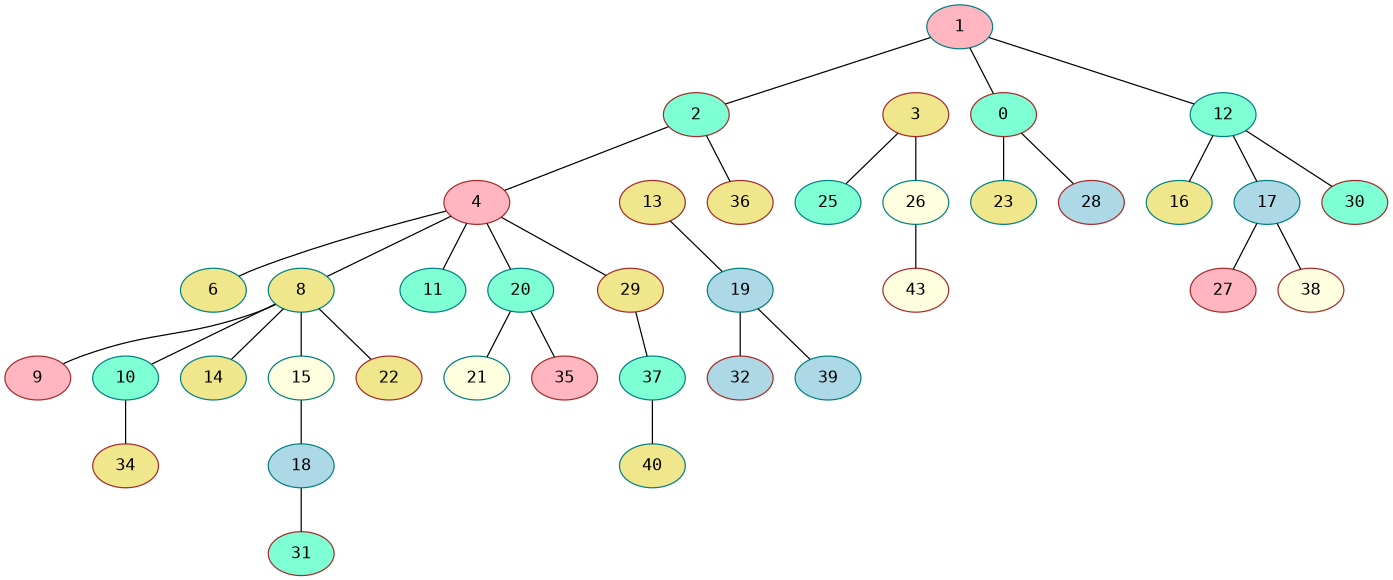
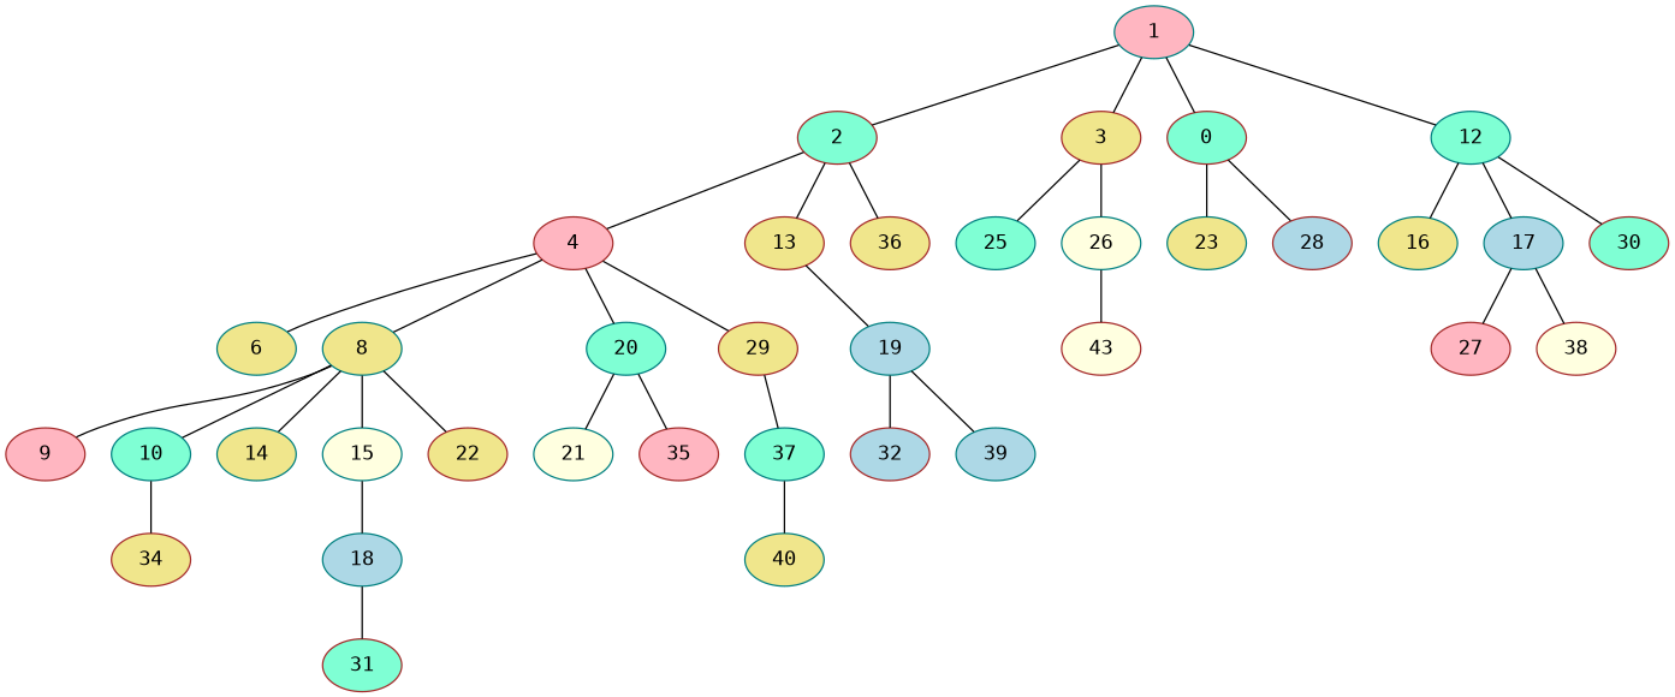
  graph {
    fontname="DejaVu Sans Mono"
    node [color=teal fillcolor=khaki fontname="DejaVu Sans Mono" style=filled]
    edge [fontname="DejaVu Sans Mono"]
    1 [fillcolor=lightpink]
    2 [color=brown fillcolor=aquamarine]
    3 [color=brown]
    n4 [color=brown fillcolor=aquamarine label=0]
    12 [fillcolor=aquamarine]
    4 [color=brown fillcolor=lightpink]
    13 [color=brown]
    36 [color=brown]
    25 [fillcolor=aquamarine]
    26 [fillcolor=lightyellow]
    23
    28 [color=brown fillcolor=lightblue]
    16
    17 [fillcolor=lightblue]
    30 [color=brown fillcolor=aquamarine]
    6
    8
-   11 [fillcolor=aquamarine]
    20 [fillcolor=aquamarine]
    29 [color=brown]
    19 [fillcolor=lightblue]
    n22 [color=brown fillcolor=lightyellow label=43]
    27 [color=brown fillcolor=lightpink]
    38 [color=brown fillcolor=lightyellow]
    9 [color=brown fillcolor=lightpink]
    10 [fillcolor=aquamarine]
    14
    15 [fillcolor=lightyellow]
    22 [color=brown]
    21 [fillcolor=lightyellow]
    35 [color=brown fillcolor=lightpink]
    37 [fillcolor=aquamarine]
    32 [color=brown fillcolor=lightblue]
    39 [fillcolor=lightblue]
    34 [color=brown]
    18 [fillcolor=lightblue]
    40
    31 [color=brown fillcolor=aquamarine]
    1 -- 2
+   1 -- 3
    1 -- n4
    1 -- 12
    2 -- 4
+   2 -- 13
    2 -- 36
    3 -- 25
    3 -- 26
    n4 -- 23
    n4 -- 28
    12 -- 16
    12 -- 17
    12 -- 30
    4 -- 6
    4 -- 8
-   4 -- 11
    4 -- 20
    4 -- 29
    13 -- 19
    26 -- n22
    17 -- 27
    17 -- 38
    8 -- 9
    8 -- 10
    8 -- 14
    8 -- 15
    8 -- 22
    20 -- 21
    20 -- 35
    29 -- 37
    19 -- 32
    19 -- 39
    10 -- 34
    15 -- 18
    37 -- 40
    18 -- 31
  }
